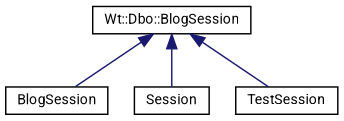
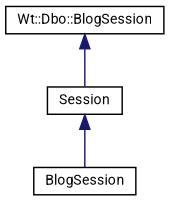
  digraph {
    fontname=Roboto
    rankdir=TB
    node [color=black fillcolor=white fontname=Roboto fontsize=10 shape=record style=filled]
    edge [color=midnightblue dir=back fontname=Roboto fontsize=10 labelfontname=Helvetica labelfontsize=10 style=solid]
    n1 [height=0.2 label="Wt::Dbo::BlogSession" width=0.4]
    n2 [height=0.2 label=BlogSession width=0.4]
    n3 [height=0.2 label=Session width=0.4]
-   n4 [height=0.2 label=TestSession width=0.4]
-   n1 -> n2
+   n3 -> n2
    n1 -> n3
-   n1 -> n4
  }
